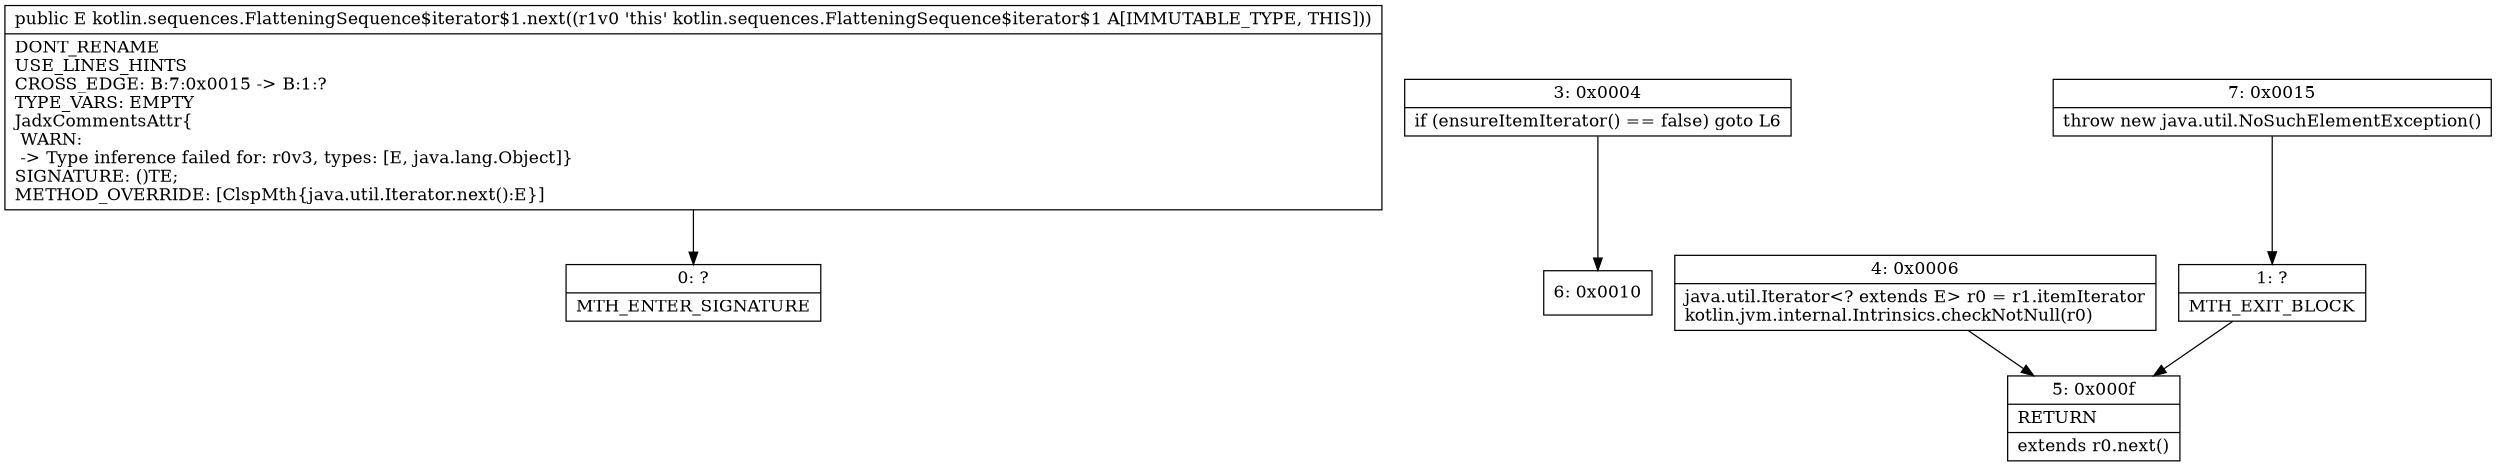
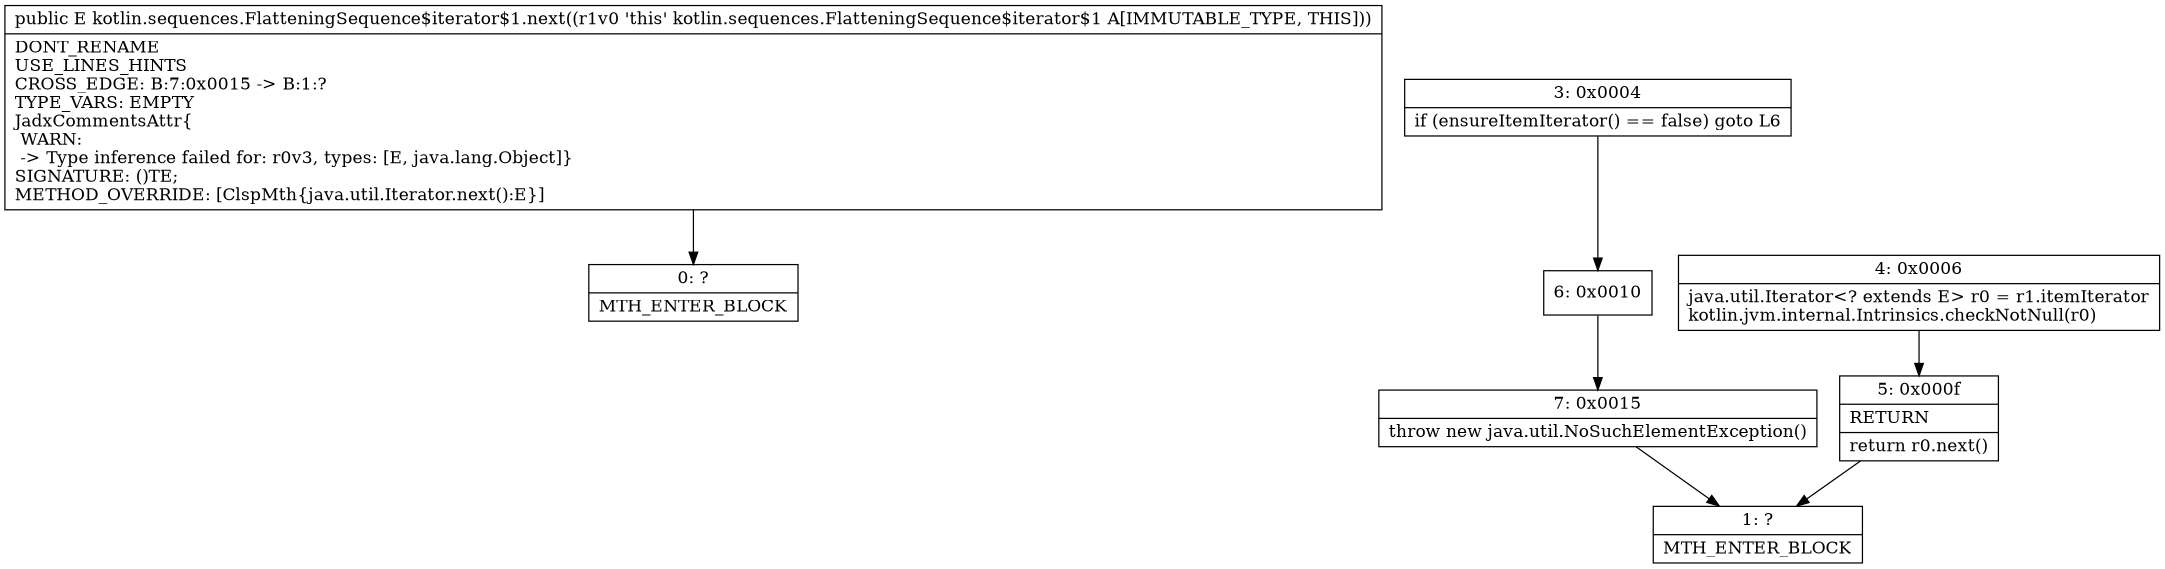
  digraph {
    node [shape=record]
-   n1 [label="{0\:\ ?|MTH_ENTER_SIGNATURE\l}"]
+   n1 [label="{0\:\ ?|MTH_ENTER_BLOCK\l}"]
    n2 [label="{3\:\ 0x0004|if (ensureItemIterator() == false) goto L6\l}"]
    n3 [label="{6\:\ 0x0010}"]
    n4 [label="{4\:\ 0x0006|java.util.Iterator\<? extends E\> r0 = r1.itemIterator\lkotlin.jvm.internal.Intrinsics.checkNotNull(r0)\l}"]
-   n5 [label="{5\:\ 0x000f|RETURN\l|extends r0.next()\l}"]
+   n5 [label="{5\:\ 0x000f|RETURN\l|return r0.next()\l}"]
    n6 [label="{7\:\ 0x0015|throw new java.util.NoSuchElementException()\l}"]
-   n7 [label="{1\:\ ?|MTH_EXIT_BLOCK\l}"]
+   n7 [label="{1\:\ ?|MTH_ENTER_BLOCK\l}"]
    n8 [label="{public E kotlin.sequences.FlatteningSequence$iterator$1.next((r1v0 'this' kotlin.sequences.FlatteningSequence$iterator$1 A[IMMUTABLE_TYPE, THIS]))  | DONT_RENAME\lUSE_LINES_HINTS\lCROSS_EDGE: B:7:0x0015 \-\> B:1:?\lTYPE_VARS: EMPTY\lJadxCommentsAttr\{\l WARN: \l \-\> Type inference failed for: r0v3, types: [E, java.lang.Object]\}\lSIGNATURE: ()TE;\lMETHOD_OVERRIDE: [ClspMth\{java.util.Iterator.next():E\}]\l}"]
    n2 -> n3
+   n3 -> n6
    n4 -> n5
-   n7 -> n5
+   n5 -> n7
    n6 -> n7
    n8 -> n1
  }
